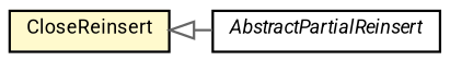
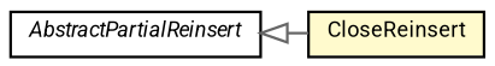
  digraph {
    nodesep=0.15
    rankdir=LR
    ranksep=0.25
    node [fontcolor=black fontname=Roboto fontsize=8 margin=0 shape=plaintext]
    n1 [height=0 label=<<table title="de.lmu.ifi.dbs.elki.index.tree.spatial.rstarvariants.strategies.reinsert.AbstractPartialReinsert" border="0" cellborder="1" cellspacing="0" cellpadding="2" href="AbstractPartialReinsert.html" target="_parent"> 		<tr><td><table border="0" cellspacing="0" cellpadding="1"> 		<tr><td align="center" balign="center"> <font face="Roboto"><i>AbstractPartialReinsert</i></font> </td></tr> 		</table></td></tr> 		</table>> width=0]
    n2 [height=0 label=<<table title="de.lmu.ifi.dbs.elki.index.tree.spatial.rstarvariants.strategies.reinsert.CloseReinsert" border="0" cellborder="1" cellspacing="0" cellpadding="2" bgcolor="lemonChiffon" href="CloseReinsert.html" target="_parent"> 		<tr><td><table border="0" cellspacing="0" cellpadding="1"> 		<tr><td align="center" balign="center"> <font face="Roboto">CloseReinsert</font> </td></tr> 		</table></td></tr> 		</table>> width=0]
-   n2 -> n1 [arrowtail=empty color=gray40 dir=back fontname=Roboto fontsize=7 labelfontname=Roboto labelfontsize=7 weight=10]
+   n1 -> n2 [arrowtail=empty color=gray40 dir=back fontname=Roboto fontsize=7 labelfontname=Roboto labelfontsize=7 weight=10]
  }
